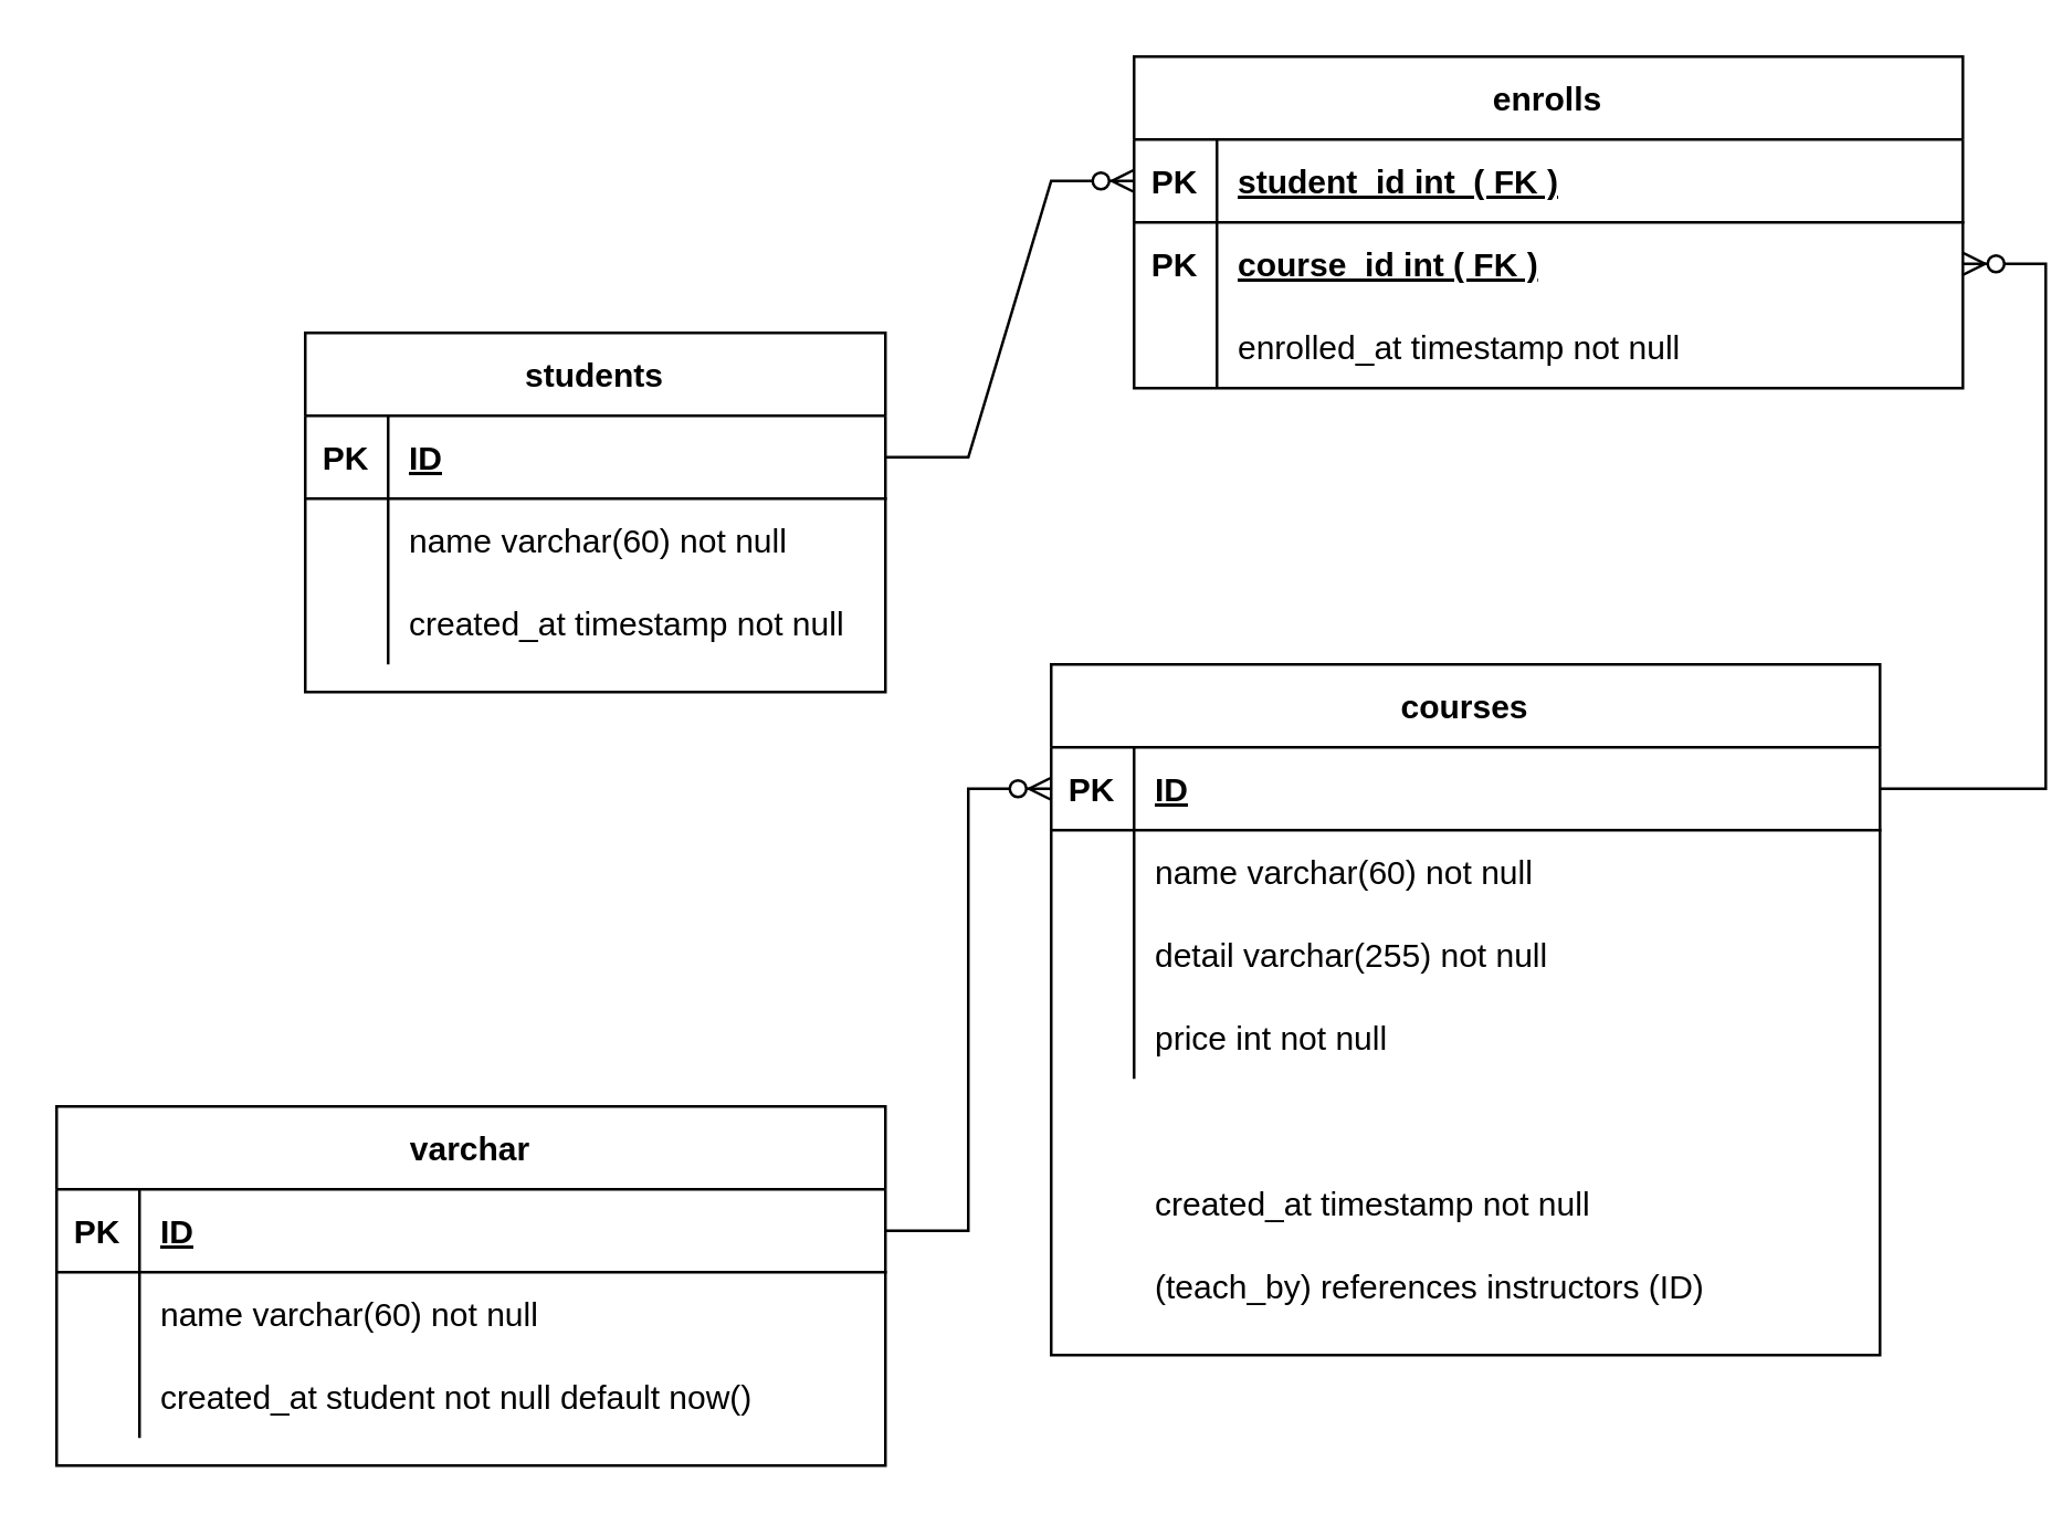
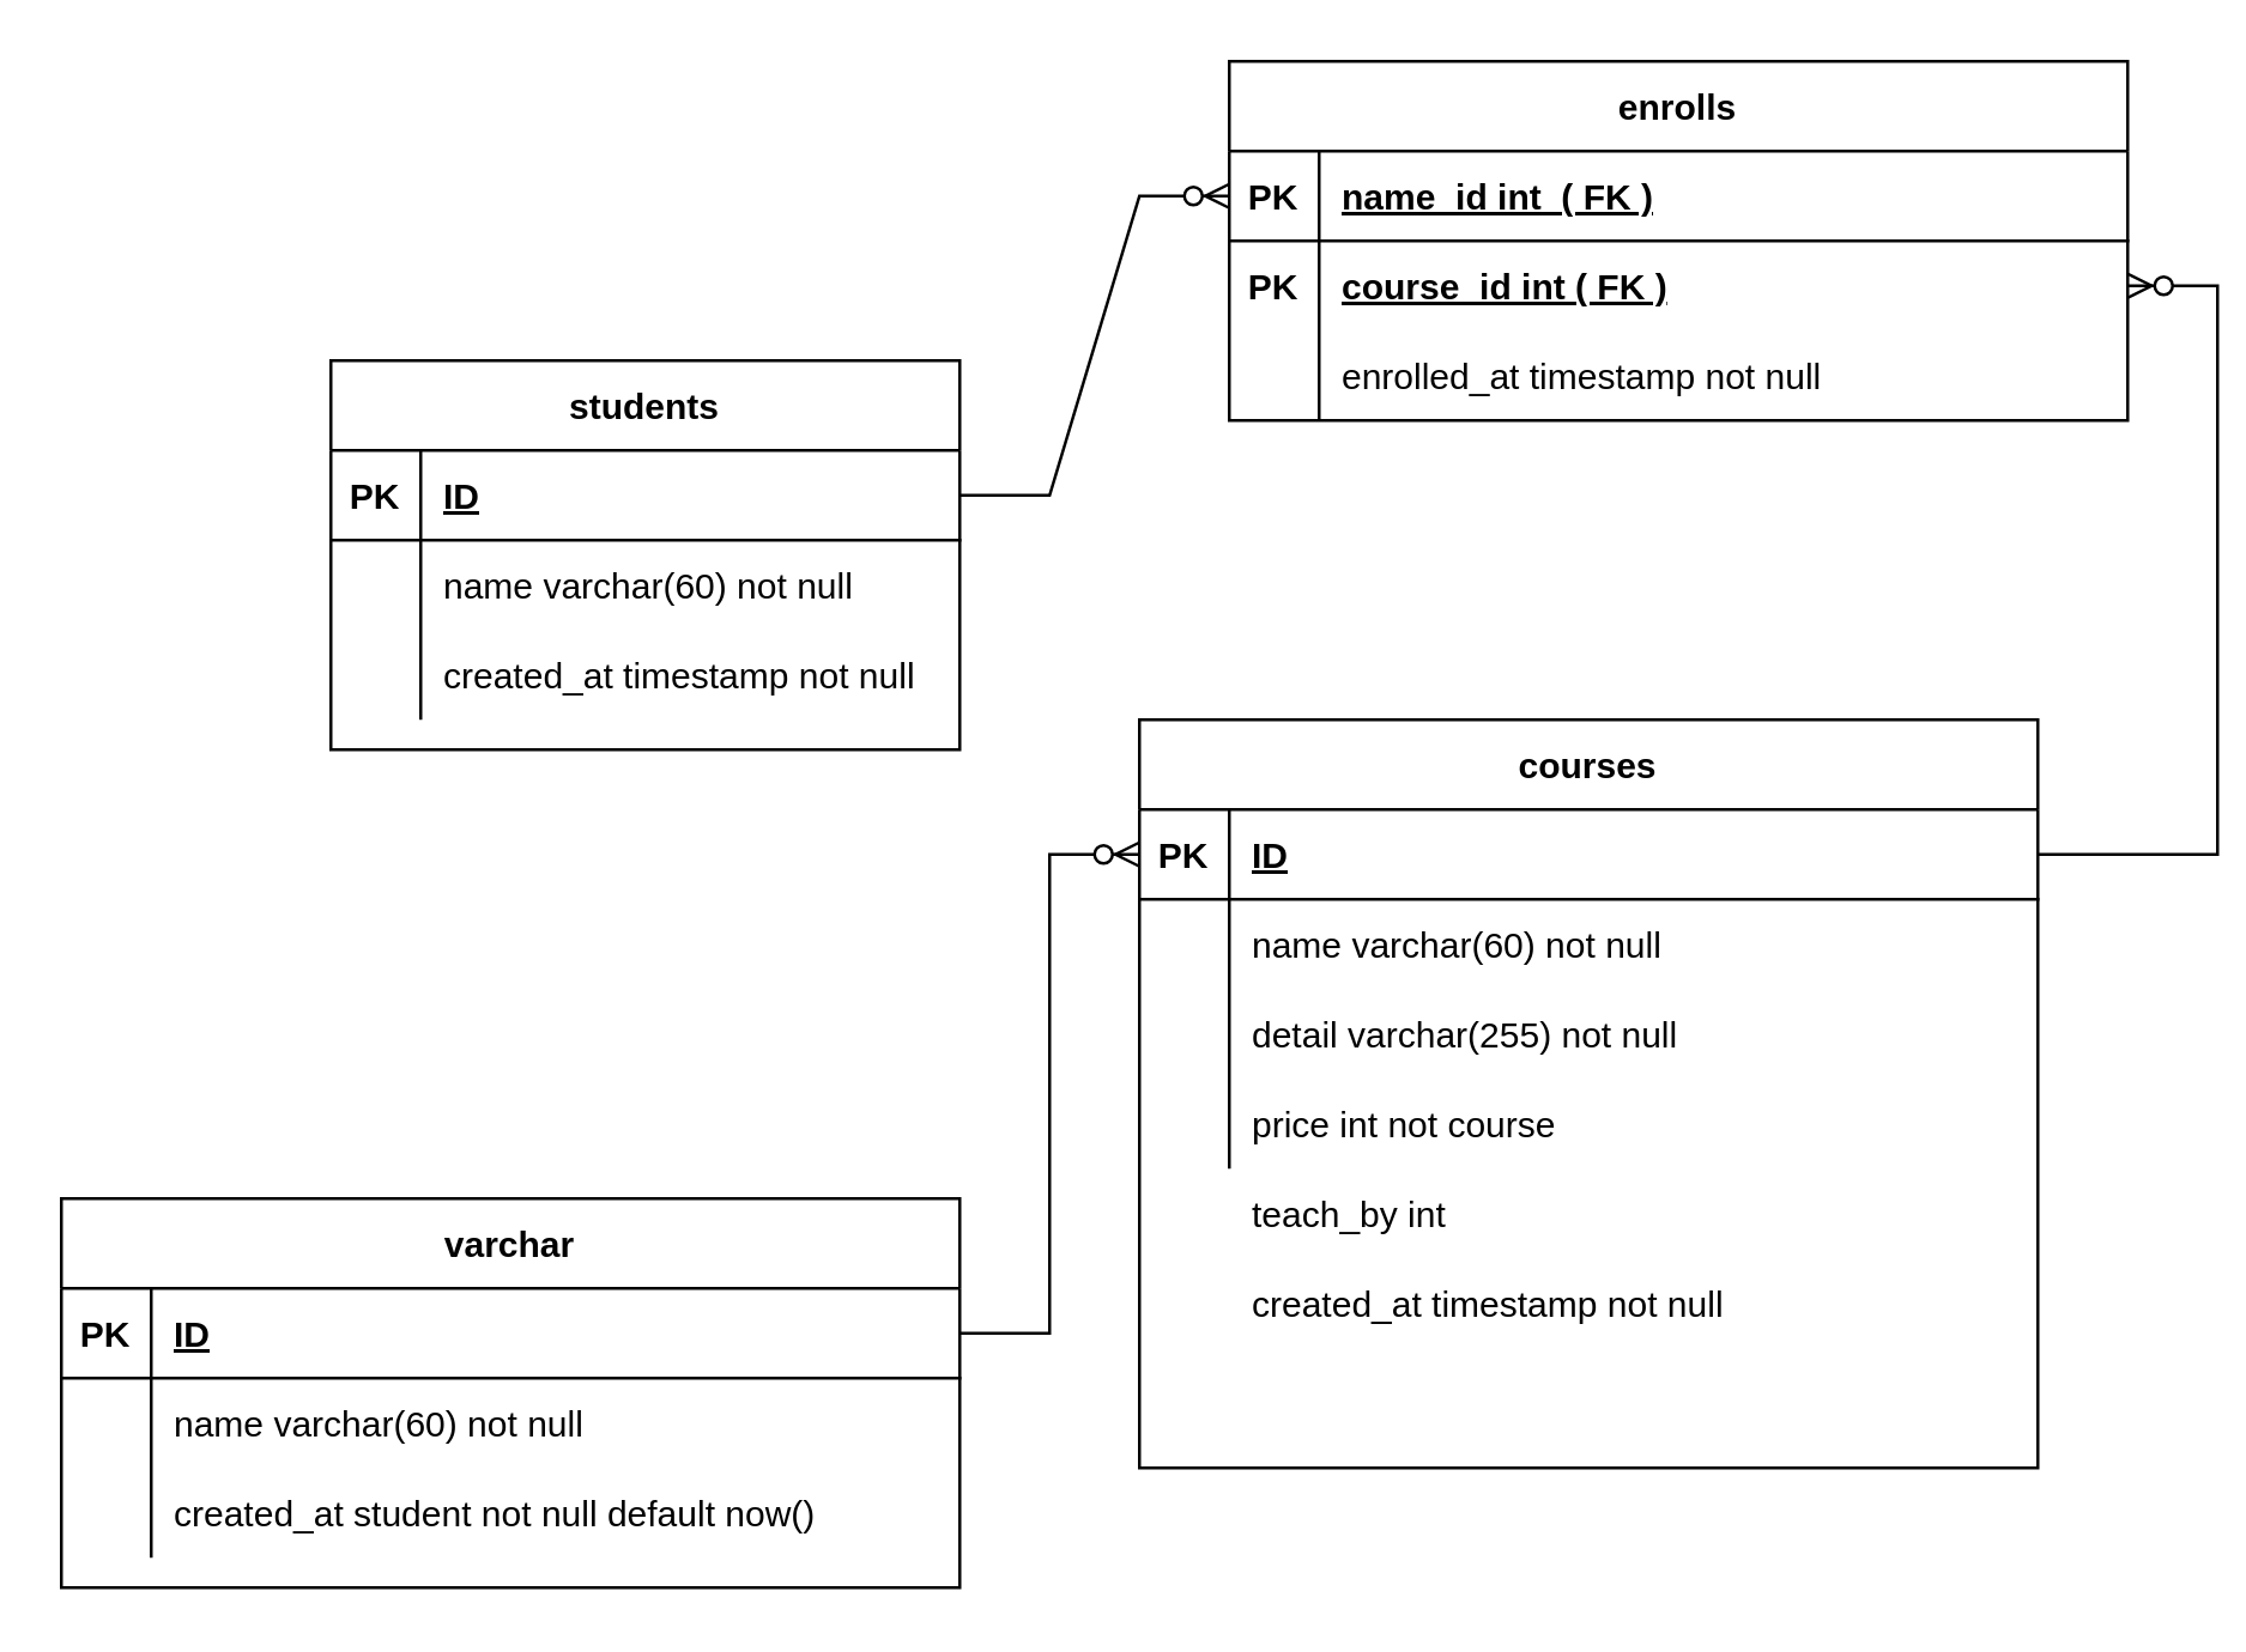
  <mxCell id="0" />
  <mxCell id="1" parent="0" />
  <mxCell id="2" value="varchar" style="shape=table;startSize=30;container=1;collapsible=1;childLayout=tableLayout;fixedRows=1;rowLines=0;fontStyle=1;align=center;resizeLast=1;" vertex="1" parent="1"><mxGeometry x="20" y="400" width="300" height="130" as="geometry" /></mxCell>
  <mxCell id="3" value="" style="shape=tableRow;horizontal=0;startSize=0;swimlaneHead=0;swimlaneBody=0;fillColor=none;collapsible=0;dropTarget=0;points=[[0,0.5],[1,0.5]];portConstraint=eastwest;top=0;left=0;right=0;bottom=1;" vertex="1" parent="2"><mxGeometry y="30" width="300" height="30" as="geometry" /></mxCell>
  <mxCell id="4" value="PK" style="shape=partialRectangle;connectable=0;fillColor=none;top=0;left=0;bottom=0;right=0;fontStyle=1;overflow=hidden;" vertex="1" parent="3"><mxGeometry width="30" height="30" as="geometry"><mxRectangle width="30" height="30" as="alternateBounds" /></mxGeometry></mxCell>
  <mxCell id="5" value="ID" style="shape=partialRectangle;connectable=0;fillColor=none;top=0;left=0;bottom=0;right=0;align=left;spacingLeft=6;fontStyle=5;overflow=hidden;" vertex="1" parent="3"><mxGeometry x="30" width="270" height="30" as="geometry"><mxRectangle width="270" height="30" as="alternateBounds" /></mxGeometry></mxCell>
  <mxCell id="6" value="" style="shape=tableRow;horizontal=0;startSize=0;swimlaneHead=0;swimlaneBody=0;fillColor=none;collapsible=0;dropTarget=0;points=[[0,0.5],[1,0.5]];portConstraint=eastwest;top=0;left=0;right=0;bottom=0;" vertex="1" parent="2"><mxGeometry y="60" width="300" height="30" as="geometry" /></mxCell>
  <mxCell id="7" value="" style="shape=partialRectangle;connectable=0;fillColor=none;top=0;left=0;bottom=0;right=0;editable=1;overflow=hidden;" vertex="1" parent="6"><mxGeometry width="30" height="30" as="geometry"><mxRectangle width="30" height="30" as="alternateBounds" /></mxGeometry></mxCell>
  <mxCell id="8" value="name varchar(60) not null" style="shape=partialRectangle;connectable=0;fillColor=none;top=0;left=0;bottom=0;right=0;align=left;spacingLeft=6;overflow=hidden;" vertex="1" parent="6"><mxGeometry x="30" width="270" height="30" as="geometry"><mxRectangle width="270" height="30" as="alternateBounds" /></mxGeometry></mxCell>
  <mxCell id="9" value="" style="shape=tableRow;horizontal=0;startSize=0;swimlaneHead=0;swimlaneBody=0;fillColor=none;collapsible=0;dropTarget=0;points=[[0,0.5],[1,0.5]];portConstraint=eastwest;top=0;left=0;right=0;bottom=0;" vertex="1" parent="2"><mxGeometry y="90" width="300" height="30" as="geometry" /></mxCell>
  <mxCell id="10" value="" style="shape=partialRectangle;connectable=0;fillColor=none;top=0;left=0;bottom=0;right=0;editable=1;overflow=hidden;" vertex="1" parent="9"><mxGeometry width="30" height="30" as="geometry"><mxRectangle width="30" height="30" as="alternateBounds" /></mxGeometry></mxCell>
  <mxCell id="11" value="created_at student not null default now()" style="shape=partialRectangle;connectable=0;fillColor=none;top=0;left=0;bottom=0;right=0;align=left;spacingLeft=6;overflow=hidden;" vertex="1" parent="9"><mxGeometry x="30" width="270" height="30" as="geometry"><mxRectangle width="270" height="30" as="alternateBounds" /></mxGeometry></mxCell>
  <mxCell id="12" value="courses " style="shape=table;startSize=30;container=1;collapsible=1;childLayout=tableLayout;fixedRows=1;rowLines=0;fontStyle=1;align=center;resizeLast=1;" vertex="1" parent="1"><mxGeometry x="380" y="240" width="300" height="250" as="geometry" /></mxCell>
  <mxCell id="13" value="" style="shape=tableRow;horizontal=0;startSize=0;swimlaneHead=0;swimlaneBody=0;fillColor=none;collapsible=0;dropTarget=0;points=[[0,0.5],[1,0.5]];portConstraint=eastwest;top=0;left=0;right=0;bottom=1;" vertex="1" parent="12"><mxGeometry y="30" width="300" height="30" as="geometry" /></mxCell>
  <mxCell id="14" value="PK" style="shape=partialRectangle;connectable=0;fillColor=none;top=0;left=0;bottom=0;right=0;fontStyle=1;overflow=hidden;" vertex="1" parent="13"><mxGeometry width="30" height="30" as="geometry"><mxRectangle width="30" height="30" as="alternateBounds" /></mxGeometry></mxCell>
  <mxCell id="15" value="ID" style="shape=partialRectangle;connectable=0;fillColor=none;top=0;left=0;bottom=0;right=0;align=left;spacingLeft=6;fontStyle=5;overflow=hidden;" vertex="1" parent="13"><mxGeometry x="30" width="270" height="30" as="geometry"><mxRectangle width="270" height="30" as="alternateBounds" /></mxGeometry></mxCell>
  <mxCell id="16" value="" style="shape=tableRow;horizontal=0;startSize=0;swimlaneHead=0;swimlaneBody=0;fillColor=none;collapsible=0;dropTarget=0;points=[[0,0.5],[1,0.5]];portConstraint=eastwest;top=0;left=0;right=0;bottom=0;" vertex="1" parent="12"><mxGeometry y="60" width="300" height="30" as="geometry" /></mxCell>
  <mxCell id="17" value="" style="shape=partialRectangle;connectable=0;fillColor=none;top=0;left=0;bottom=0;right=0;editable=1;overflow=hidden;" vertex="1" parent="16"><mxGeometry width="30" height="30" as="geometry"><mxRectangle width="30" height="30" as="alternateBounds" /></mxGeometry></mxCell>
  <mxCell id="18" value="name varchar(60) not null" style="shape=partialRectangle;connectable=0;fillColor=none;top=0;left=0;bottom=0;right=0;align=left;spacingLeft=6;overflow=hidden;" vertex="1" parent="16"><mxGeometry x="30" width="270" height="30" as="geometry"><mxRectangle width="270" height="30" as="alternateBounds" /></mxGeometry></mxCell>
  <mxCell id="19" value="" style="shape=tableRow;horizontal=0;startSize=0;swimlaneHead=0;swimlaneBody=0;fillColor=none;collapsible=0;dropTarget=0;points=[[0,0.5],[1,0.5]];portConstraint=eastwest;top=0;left=0;right=0;bottom=0;" vertex="1" parent="12"><mxGeometry y="90" width="300" height="30" as="geometry" /></mxCell>
  <mxCell id="20" value="" style="shape=partialRectangle;connectable=0;fillColor=none;top=0;left=0;bottom=0;right=0;editable=1;overflow=hidden;" vertex="1" parent="19"><mxGeometry width="30" height="30" as="geometry"><mxRectangle width="30" height="30" as="alternateBounds" /></mxGeometry></mxCell>
  <mxCell id="21" value="detail varchar(255) not null" style="shape=partialRectangle;connectable=0;fillColor=none;top=0;left=0;bottom=0;right=0;align=left;spacingLeft=6;overflow=hidden;" vertex="1" parent="19"><mxGeometry x="30" width="270" height="30" as="geometry"><mxRectangle width="270" height="30" as="alternateBounds" /></mxGeometry></mxCell>
  <mxCell id="22" value="" style="shape=tableRow;horizontal=0;startSize=0;swimlaneHead=0;swimlaneBody=0;fillColor=none;collapsible=0;dropTarget=0;points=[[0,0.5],[1,0.5]];portConstraint=eastwest;top=0;left=0;right=0;bottom=0;" vertex="1" parent="12"><mxGeometry y="120" width="300" height="30" as="geometry" /></mxCell>
  <mxCell id="23" value="" style="shape=partialRectangle;connectable=0;fillColor=none;top=0;left=0;bottom=0;right=0;editable=1;overflow=hidden;" vertex="1" parent="22"><mxGeometry width="30" height="30" as="geometry"><mxRectangle width="30" height="30" as="alternateBounds" /></mxGeometry></mxCell>
- <mxCell id="24" value="price int not null" style="shape=partialRectangle;connectable=0;fillColor=none;top=0;left=0;bottom=0;right=0;align=left;spacingLeft=6;overflow=hidden;" vertex="1" parent="22"><mxGeometry x="30" width="270" height="30" as="geometry"><mxRectangle width="270" height="30" as="alternateBounds" /></mxGeometry></mxCell>
+ <mxCell id="24" value="price int not course" style="shape=partialRectangle;connectable=0;fillColor=none;top=0;left=0;bottom=0;right=0;align=left;spacingLeft=6;overflow=hidden;" vertex="1" parent="22"><mxGeometry x="30" width="270" height="30" as="geometry"><mxRectangle width="270" height="30" as="alternateBounds" /></mxGeometry></mxCell>
+ <mxCell id="25" value="teach_by int" style="shape=partialRectangle;connectable=0;fillColor=none;top=0;left=0;bottom=0;right=0;align=left;spacingLeft=6;overflow=hidden;" vertex="1" parent="1"><mxGeometry x="410" y="390" width="190" height="30" as="geometry"><mxRectangle width="190" height="30" as="alternateBounds" /></mxGeometry></mxCell>
  <mxCell id="26" value="created_at timestamp not null" style="shape=partialRectangle;connectable=0;fillColor=none;top=0;left=0;bottom=0;right=0;align=left;spacingLeft=6;overflow=hidden;" vertex="1" parent="1"><mxGeometry x="410" y="420" width="190" height="30" as="geometry"><mxRectangle width="190" height="30" as="alternateBounds" /></mxGeometry></mxCell>
- <mxCell id="27" value="(teach_by) references instructors (ID)" style="shape=partialRectangle;connectable=0;fillColor=none;top=0;left=0;bottom=0;right=0;align=left;spacingLeft=6;overflow=hidden;fontStyle=0" vertex="1" parent="1"><mxGeometry x="410" y="450" width="250" height="30" as="geometry"><mxRectangle width="190" height="30" as="alternateBounds" /></mxGeometry></mxCell>
  <mxCell id="28" value="" style="edgeStyle=entityRelationEdgeStyle;fontSize=12;html=1;endArrow=ERzeroToMany;endFill=1;rounded=0;exitX=1;exitY=0.5;exitDx=0;exitDy=0;entryX=0;entryY=0.5;entryDx=0;entryDy=0;" edge="1" parent="1" source="3" target="13"><mxGeometry width="100" height="100" relative="1" as="geometry"><mxPoint x="90" y="365" as="sourcePoint" /><mxPoint x="190" y="265" as="targetPoint" /></mxGeometry></mxCell>
  <mxCell id="29" value="students " style="shape=table;startSize=30;container=1;collapsible=1;childLayout=tableLayout;fixedRows=1;rowLines=0;fontStyle=1;align=center;resizeLast=1;" vertex="1" parent="1"><mxGeometry x="110" y="120" width="210" height="130" as="geometry" /></mxCell>
  <mxCell id="30" value="" style="shape=tableRow;horizontal=0;startSize=0;swimlaneHead=0;swimlaneBody=0;fillColor=none;collapsible=0;dropTarget=0;points=[[0,0.5],[1,0.5]];portConstraint=eastwest;top=0;left=0;right=0;bottom=1;" vertex="1" parent="29"><mxGeometry y="30" width="210" height="30" as="geometry" /></mxCell>
  <mxCell id="31" value="PK" style="shape=partialRectangle;connectable=0;fillColor=none;top=0;left=0;bottom=0;right=0;fontStyle=1;overflow=hidden;" vertex="1" parent="30"><mxGeometry width="30" height="30" as="geometry"><mxRectangle width="30" height="30" as="alternateBounds" /></mxGeometry></mxCell>
  <mxCell id="32" value="ID" style="shape=partialRectangle;connectable=0;fillColor=none;top=0;left=0;bottom=0;right=0;align=left;spacingLeft=6;fontStyle=5;overflow=hidden;" vertex="1" parent="30"><mxGeometry x="30" width="180" height="30" as="geometry"><mxRectangle width="180" height="30" as="alternateBounds" /></mxGeometry></mxCell>
  <mxCell id="33" value="" style="shape=tableRow;horizontal=0;startSize=0;swimlaneHead=0;swimlaneBody=0;fillColor=none;collapsible=0;dropTarget=0;points=[[0,0.5],[1,0.5]];portConstraint=eastwest;top=0;left=0;right=0;bottom=0;" vertex="1" parent="29"><mxGeometry y="60" width="210" height="30" as="geometry" /></mxCell>
  <mxCell id="34" value="" style="shape=partialRectangle;connectable=0;fillColor=none;top=0;left=0;bottom=0;right=0;editable=1;overflow=hidden;" vertex="1" parent="33"><mxGeometry width="30" height="30" as="geometry"><mxRectangle width="30" height="30" as="alternateBounds" /></mxGeometry></mxCell>
  <mxCell id="35" value="name varchar(60) not null" style="shape=partialRectangle;connectable=0;fillColor=none;top=0;left=0;bottom=0;right=0;align=left;spacingLeft=6;overflow=hidden;" vertex="1" parent="33"><mxGeometry x="30" width="180" height="30" as="geometry"><mxRectangle width="180" height="30" as="alternateBounds" /></mxGeometry></mxCell>
  <mxCell id="36" value="" style="shape=tableRow;horizontal=0;startSize=0;swimlaneHead=0;swimlaneBody=0;fillColor=none;collapsible=0;dropTarget=0;points=[[0,0.5],[1,0.5]];portConstraint=eastwest;top=0;left=0;right=0;bottom=0;" vertex="1" parent="29"><mxGeometry y="90" width="210" height="30" as="geometry" /></mxCell>
  <mxCell id="37" value="" style="shape=partialRectangle;connectable=0;fillColor=none;top=0;left=0;bottom=0;right=0;editable=1;overflow=hidden;" vertex="1" parent="36"><mxGeometry width="30" height="30" as="geometry"><mxRectangle width="30" height="30" as="alternateBounds" /></mxGeometry></mxCell>
  <mxCell id="38" value="created_at timestamp not null" style="shape=partialRectangle;connectable=0;fillColor=none;top=0;left=0;bottom=0;right=0;align=left;spacingLeft=6;overflow=hidden;" vertex="1" parent="36"><mxGeometry x="30" width="180" height="30" as="geometry"><mxRectangle width="180" height="30" as="alternateBounds" /></mxGeometry></mxCell>
  <mxCell id="39" value="enrolls " style="shape=table;startSize=30;container=1;collapsible=1;childLayout=tableLayout;fixedRows=1;rowLines=0;fontStyle=1;align=center;resizeLast=1;" vertex="1" parent="1"><mxGeometry x="410" y="20" width="300" height="120" as="geometry" /></mxCell>
  <mxCell id="40" value="" style="shape=tableRow;horizontal=0;startSize=0;swimlaneHead=0;swimlaneBody=0;fillColor=none;collapsible=0;dropTarget=0;points=[[0,0.5],[1,0.5]];portConstraint=eastwest;top=0;left=0;right=0;bottom=1;" vertex="1" parent="39"><mxGeometry y="30" width="300" height="30" as="geometry" /></mxCell>
  <mxCell id="41" value="PK" style="shape=partialRectangle;connectable=0;fillColor=none;top=0;left=0;bottom=0;right=0;fontStyle=1;overflow=hidden;" vertex="1" parent="40"><mxGeometry width="30" height="30" as="geometry"><mxRectangle width="30" height="30" as="alternateBounds" /></mxGeometry></mxCell>
- <mxCell id="42" value="student_id int  ( FK )" style="shape=partialRectangle;connectable=0;fillColor=none;top=0;left=0;bottom=0;right=0;align=left;spacingLeft=6;fontStyle=5;overflow=hidden;" vertex="1" parent="40"><mxGeometry x="30" width="270" height="30" as="geometry"><mxRectangle width="270" height="30" as="alternateBounds" /></mxGeometry></mxCell>
+ <mxCell id="42" value="name_id int  ( FK )" style="shape=partialRectangle;connectable=0;fillColor=none;top=0;left=0;bottom=0;right=0;align=left;spacingLeft=6;fontStyle=5;overflow=hidden;" vertex="1" parent="40"><mxGeometry x="30" width="270" height="30" as="geometry"><mxRectangle width="270" height="30" as="alternateBounds" /></mxGeometry></mxCell>
  <mxCell id="43" value="" style="shape=tableRow;horizontal=0;startSize=0;swimlaneHead=0;swimlaneBody=0;fillColor=none;collapsible=0;dropTarget=0;points=[[0,0.5],[1,0.5]];portConstraint=eastwest;top=0;left=0;right=0;bottom=0;" vertex="1" parent="39"><mxGeometry y="60" width="300" height="30" as="geometry" /></mxCell>
  <mxCell id="44" value="" style="shape=partialRectangle;connectable=0;fillColor=none;top=0;left=0;bottom=0;right=0;editable=1;overflow=hidden;" vertex="1" parent="43"><mxGeometry width="30" height="30" as="geometry"><mxRectangle width="30" height="30" as="alternateBounds" /></mxGeometry></mxCell>
  <mxCell id="45" value="course_id int ( FK )" style="shape=partialRectangle;connectable=0;fillColor=none;top=0;left=0;bottom=0;right=0;align=left;spacingLeft=6;overflow=hidden;fontStyle=5" vertex="1" parent="43"><mxGeometry x="30" width="270" height="30" as="geometry"><mxRectangle width="270" height="30" as="alternateBounds" /></mxGeometry></mxCell>
  <mxCell id="46" value="" style="shape=tableRow;horizontal=0;startSize=0;swimlaneHead=0;swimlaneBody=0;fillColor=none;collapsible=0;dropTarget=0;points=[[0,0.5],[1,0.5]];portConstraint=eastwest;top=0;left=0;right=0;bottom=0;" vertex="1" parent="39"><mxGeometry y="90" width="300" height="30" as="geometry" /></mxCell>
  <mxCell id="47" value="" style="shape=partialRectangle;connectable=0;fillColor=none;top=0;left=0;bottom=0;right=0;editable=1;overflow=hidden;" vertex="1" parent="46"><mxGeometry width="30" height="30" as="geometry"><mxRectangle width="30" height="30" as="alternateBounds" /></mxGeometry></mxCell>
  <mxCell id="48" value="enrolled_at timestamp not null" style="shape=partialRectangle;connectable=0;fillColor=none;top=0;left=0;bottom=0;right=0;align=left;spacingLeft=6;overflow=hidden;" vertex="1" parent="46"><mxGeometry x="30" width="270" height="30" as="geometry"><mxRectangle width="270" height="30" as="alternateBounds" /></mxGeometry></mxCell>
  <mxCell id="49" value="PK" style="shape=partialRectangle;connectable=0;fillColor=none;top=0;left=0;bottom=0;right=0;fontStyle=1;overflow=hidden;" vertex="1" parent="1"><mxGeometry x="410" y="80" width="30" height="30" as="geometry"><mxRectangle width="30" height="30" as="alternateBounds" /></mxGeometry></mxCell>
  <mxCell id="50" value="" style="edgeStyle=entityRelationEdgeStyle;fontSize=12;html=1;endArrow=ERzeroToMany;endFill=1;rounded=0;exitX=1;exitY=0.5;exitDx=0;exitDy=0;entryX=0;entryY=0.5;entryDx=0;entryDy=0;" edge="1" parent="1" source="30" target="40"><mxGeometry width="100" height="100" relative="1" as="geometry"><mxPoint x="50" y="150" as="sourcePoint" /><mxPoint x="110" y="-10" as="targetPoint" /></mxGeometry></mxCell>
  <mxCell id="51" value="" style="edgeStyle=entityRelationEdgeStyle;fontSize=12;html=1;endArrow=ERzeroToMany;endFill=1;rounded=0;exitX=1;exitY=0.5;exitDx=0;exitDy=0;" edge="1" parent="1" source="13" target="43"><mxGeometry width="100" height="100" relative="1" as="geometry"><mxPoint x="680" y="280" as="sourcePoint" /><mxPoint x="780" y="180" as="targetPoint" /></mxGeometry></mxCell>
